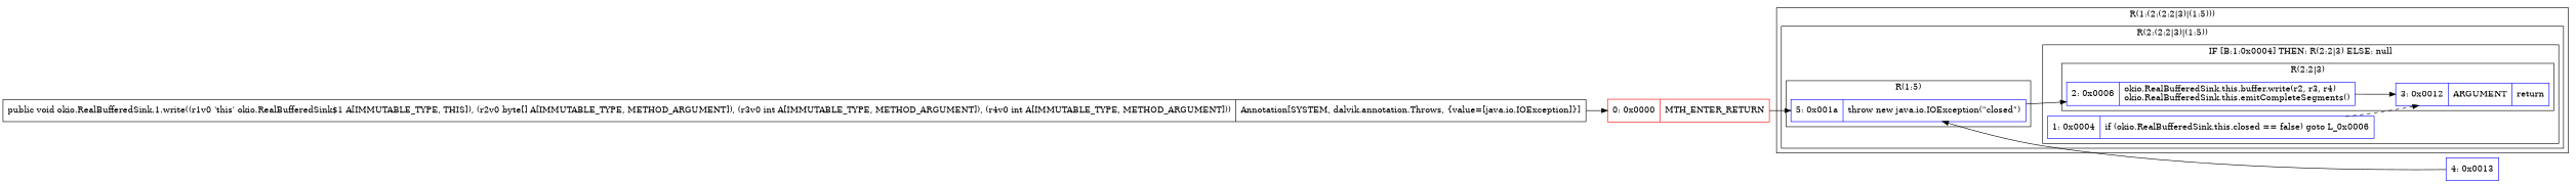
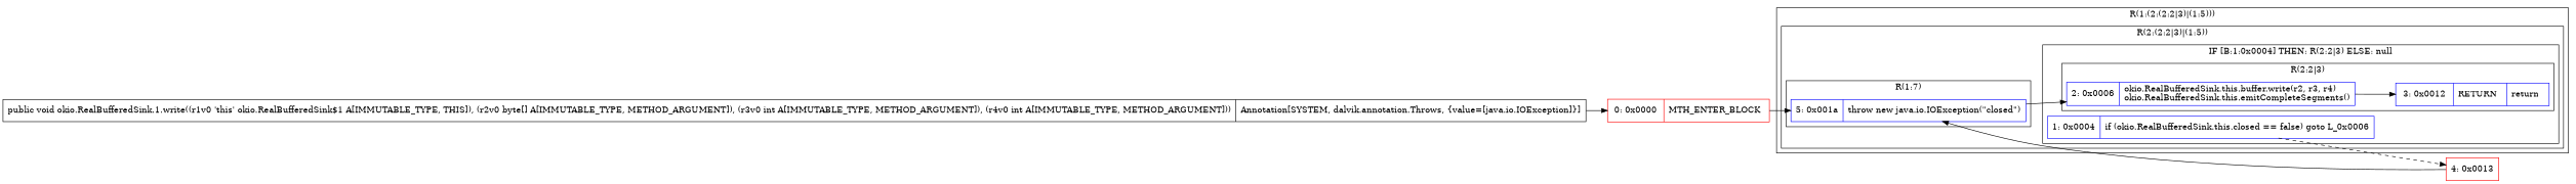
  digraph {
    rankdir=LR
    node [color=blue shape=record]
    n1 [label="{2\:\ 0x0006|okio.RealBufferedSink.this.buffer.write(r2, r3, r4)\lokio.RealBufferedSink.this.emitCompleteSegments()\l}"]
-   n2 [label="{3\:\ 0x0012|ARGUMENT\l|return\l}"]
+   n2 [label="{3\:\ 0x0012|RETURN\l|return\l}"]
    n3 [label="{1\:\ 0x0004|if (okio.RealBufferedSink.this.closed == false) goto L_0x0006\l}"]
    n4 [label="{5\:\ 0x001a|throw new java.io.IOException(\"closed\")\l}"]
-   n5 [label="{4\:\ 0x0013}"]
-   n6 [color=red label="{0\:\ 0x0000|MTH_ENTER_RETURN\l}"]
+   n5 [color=red label="{4\:\ 0x0013}"]
+   n6 [color=red label="{0\:\ 0x0000|MTH_ENTER_BLOCK\l}"]
    n7 [label="{public void okio.RealBufferedSink.1.write((r1v0 'this' okio.RealBufferedSink$1 A[IMMUTABLE_TYPE, THIS]), (r2v0 byte[] A[IMMUTABLE_TYPE, METHOD_ARGUMENT]), (r3v0 int A[IMMUTABLE_TYPE, METHOD_ARGUMENT]), (r4v0 int A[IMMUTABLE_TYPE, METHOD_ARGUMENT]))  | Annotation[SYSTEM, dalvik.annotation.Throws, \{value=[java.io.IOException]\}]\l}" color=""]
    subgraph cluster_1 {
      label="R(1:(2:(2:2|3)|(1:5)))"
      subgraph cluster_2 {
        label="R(2:(2:2|3)|(1:5))"
        subgraph cluster_3 {
          label="IF [B:1:0x0004] THEN: R(2:2|3) ELSE: null"
          n3
          subgraph cluster_4 {
            label="R(2:2|3)"
            n1
            n2
          }
        }
        subgraph cluster_5 {
-         label="R(1:5)"
+         label="R(1:7)"
          n4
        }
      }
    }
    n1 -> n2
-   n3 -> n2 [style=dashed]
+   n3 -> n5 [style=dashed]
    n4 -> n1
    n5 -> n4
    n6 -> n4
    n7 -> n6
  }
